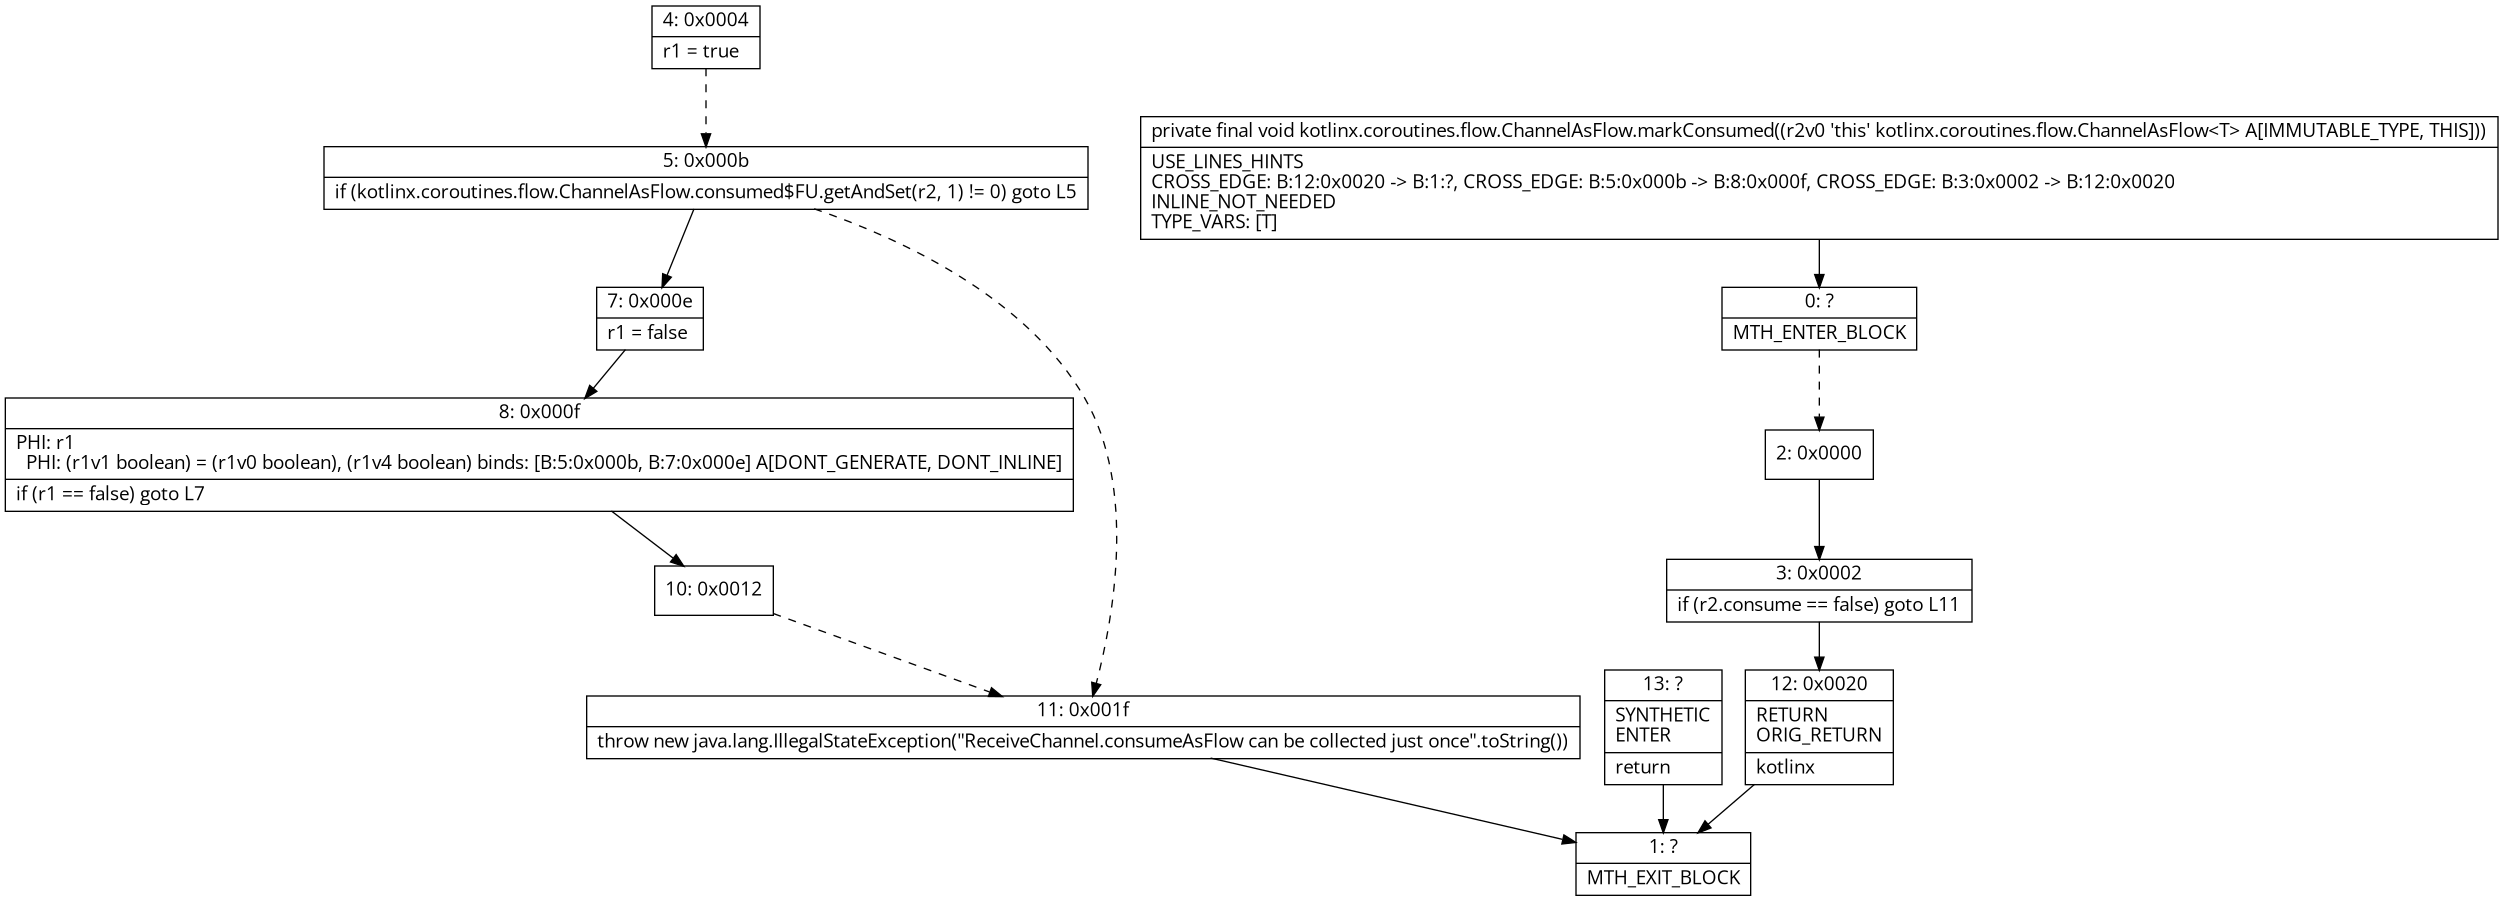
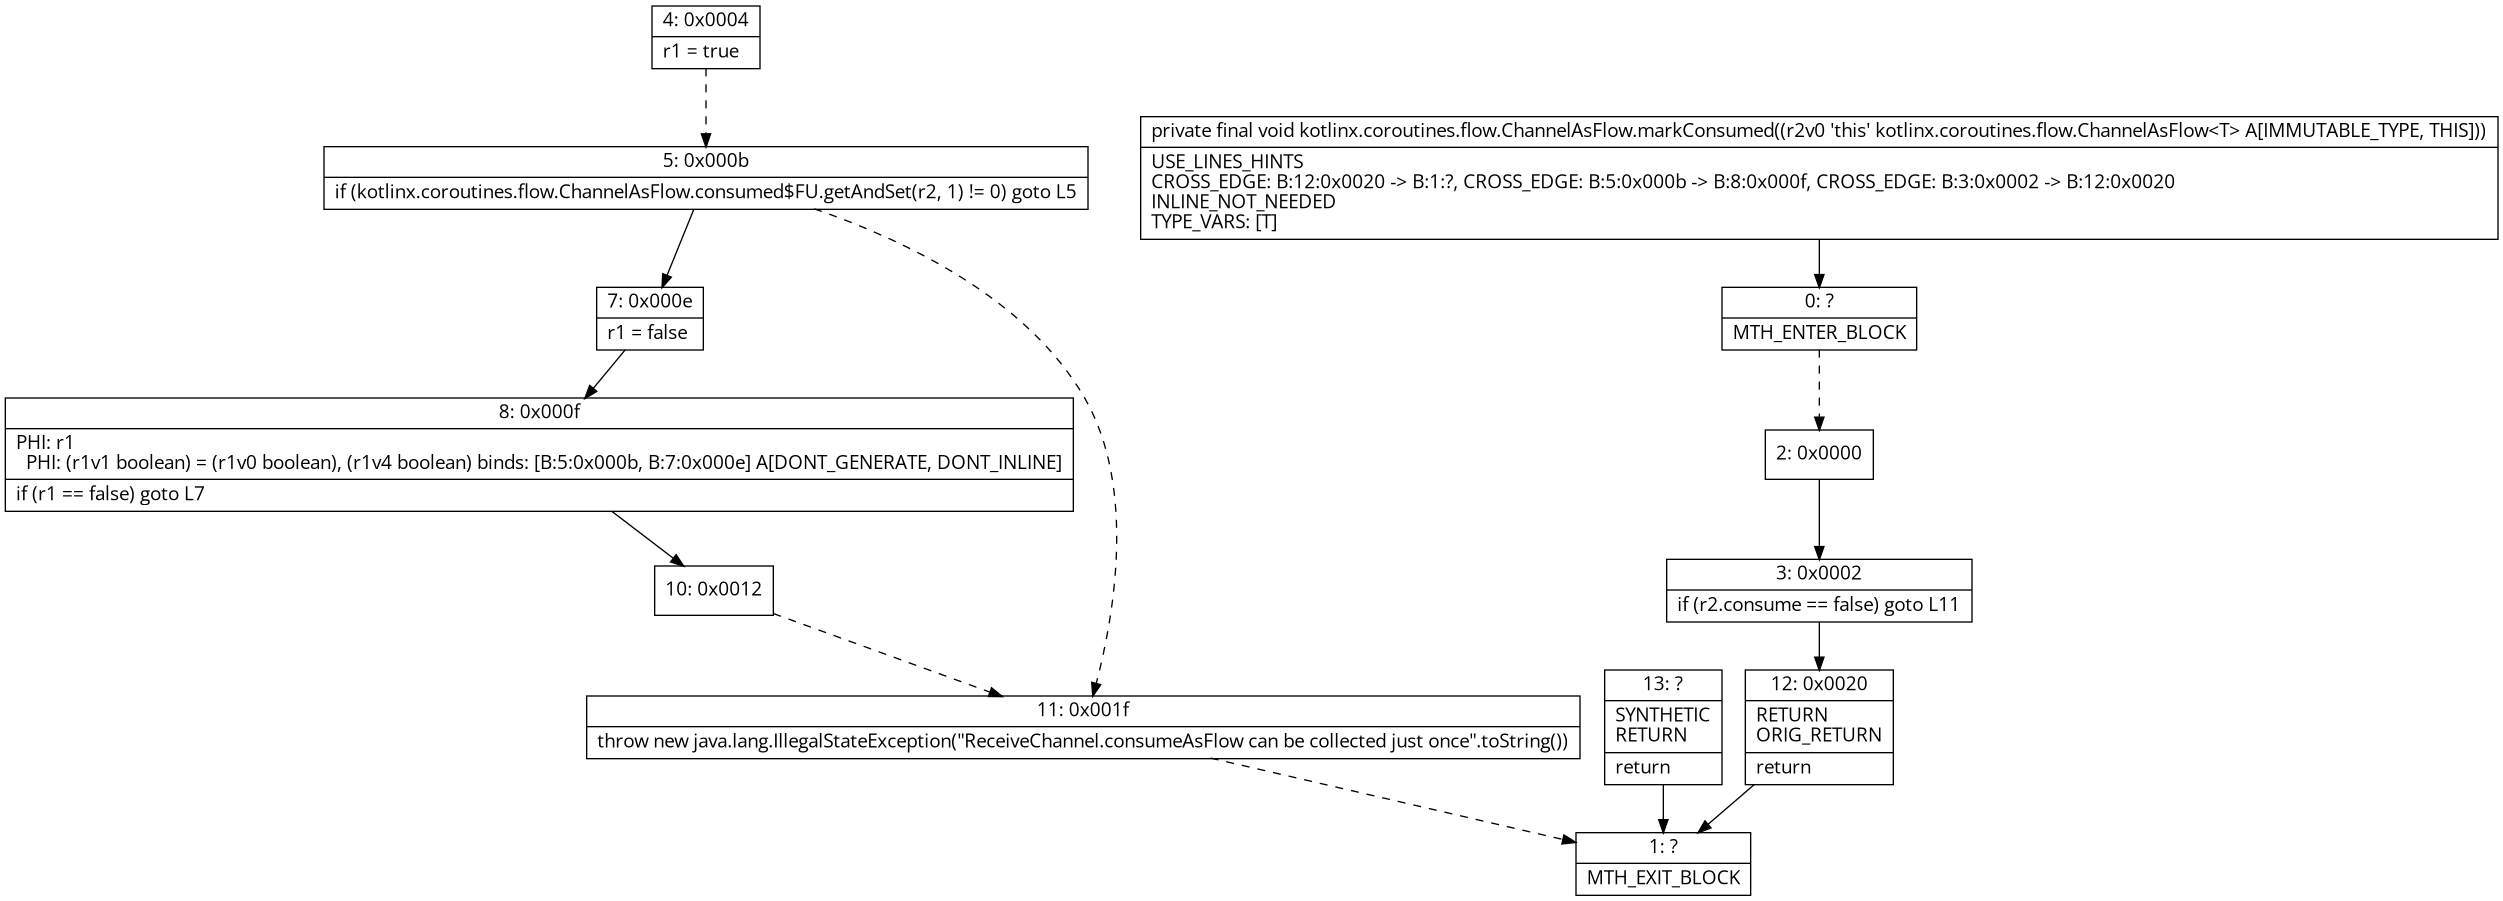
  digraph {
    fontname="Open Sans"
    node [fontname="Open Sans" shape=record]
    edge [fontname="Open Sans"]
    n1 [label="{0\:\ ?|MTH_ENTER_BLOCK\l}"]
    n2 [label="{2\:\ 0x0000}"]
    n3 [label="{3\:\ 0x0002|if (r2.consume == false) goto L11\l}"]
-   n4 [label="{12\:\ 0x0020|RETURN\lORIG_RETURN\l|kotlinx\l}"]
+   n4 [label="{12\:\ 0x0020|RETURN\lORIG_RETURN\l|return\l}"]
    n5 [label="{4\:\ 0x0004|r1 = true\l}"]
    n6 [label="{5\:\ 0x000b|if (kotlinx.coroutines.flow.ChannelAsFlow.consumed$FU.getAndSet(r2, 1) != 0) goto L5\l}"]
    n7 [label="{1\:\ ?|MTH_EXIT_BLOCK\l}"]
    n8 [label="{7\:\ 0x000e|r1 = false\l}"]
    n9 [label="{11\:\ 0x001f|throw new java.lang.IllegalStateException(\"ReceiveChannel.consumeAsFlow can be collected just once\".toString())\l}"]
    n10 [label="{8\:\ 0x000f|PHI: r1 \l  PHI: (r1v1 boolean) = (r1v0 boolean), (r1v4 boolean) binds: [B:5:0x000b, B:7:0x000e] A[DONT_GENERATE, DONT_INLINE]\l|if (r1 == false) goto L7\l}"]
    n11 [label="{10\:\ 0x0012}"]
-   n12 [label="{13\:\ ?|SYNTHETIC\lENTER\l|return\l}"]
+   n12 [label="{13\:\ ?|SYNTHETIC\lRETURN\l|return\l}"]
    n13 [label="{private final void kotlinx.coroutines.flow.ChannelAsFlow.markConsumed((r2v0 'this' kotlinx.coroutines.flow.ChannelAsFlow\<T\> A[IMMUTABLE_TYPE, THIS]))  | USE_LINES_HINTS\lCROSS_EDGE: B:12:0x0020 \-\> B:1:?, CROSS_EDGE: B:5:0x000b \-\> B:8:0x000f, CROSS_EDGE: B:3:0x0002 \-\> B:12:0x0020\lINLINE_NOT_NEEDED\lTYPE_VARS: [T]\l}"]
    n1 -> n2 [style=dashed]
    n2 -> n3
    n3 -> n4
    n4 -> n7
    n5 -> n6 [style=dashed]
    n6 -> n8
    n6 -> n9 [style=dashed]
    n8 -> n10
-   n9 -> n7
+   n9 -> n7 [style=dashed]
    n10 -> n11
    n11 -> n9 [style=dashed]
    n12 -> n7
    n13 -> n1
  }
